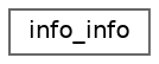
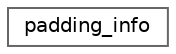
  digraph {
    rankdir=LR
-   n1 [color=grey40 fillcolor=white fontname=Helvetica fontsize=10 height=0.2 label=info_info shape=box style=filled width=0.4]
+   n1 [color=grey40 fillcolor=white fontname=Helvetica fontsize=10 height=0.2 label=padding_info shape=box style=filled width=0.4]
  }
